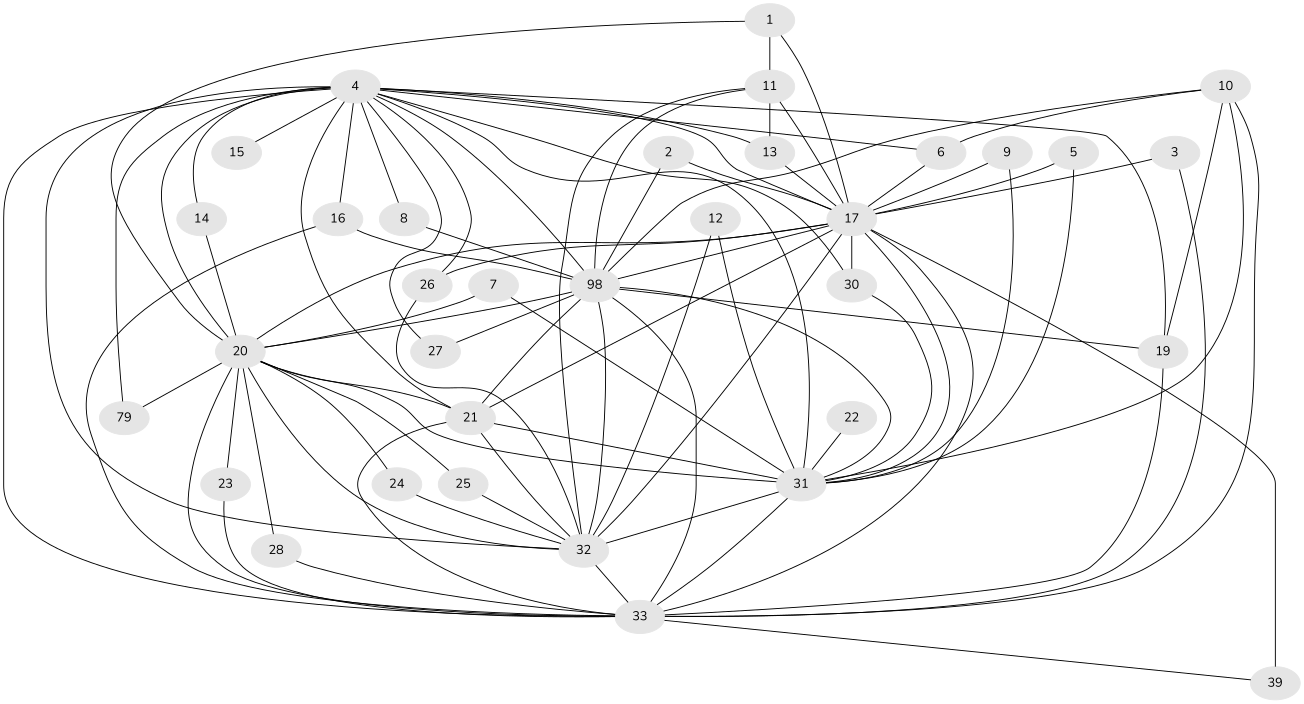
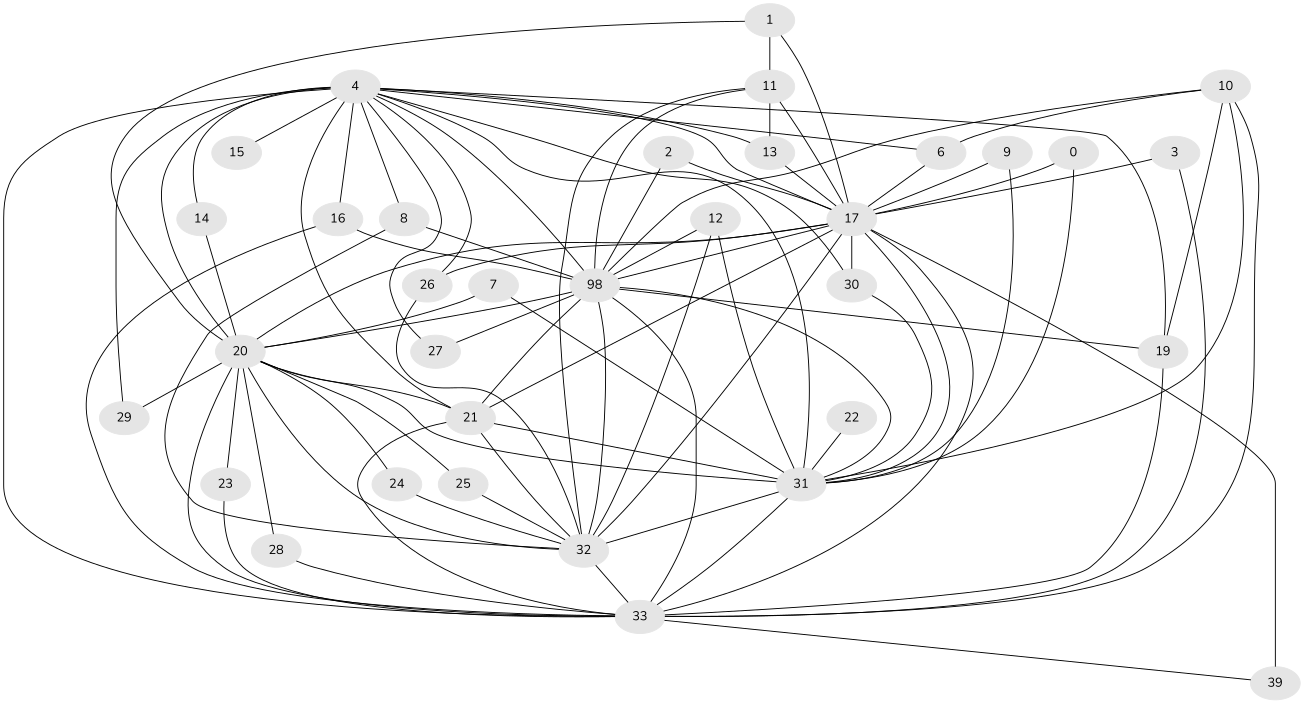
  graph {
    fontname=Nunito
    node [color=gray90 fontname=Nunito style=filled]
    edge [fontname=Nunito weight=1.0]
    1
    11
    17
    20
    n5 [label=98]
    13
    32
    33
    21
    26
    30
    31
    n13 [label=39]
-   29 [label=79]
+   29
    23
    24
    25
    28
    2
    19
    27
    3
    4
    6
    8
    14
    15
    16
-   5
+   5 [label=0]
    7
    9
    10
    12
    22
    1 -- 11
    1 -- 17
    1 -- 20
    11 -- 17 [weight=2.0]
    11 -- n5
    11 -- 13
    11 -- 32
    17 -- 20 [weight=2.0]
    17 -- n5 [weight=2.0]
    17 -- 32 [weight=4.0]
    17 -- 33 [weight=2.0]
    17 -- 21 [weight=3.0]
    17 -- 26 [weight=2.0]
    17 -- 30 [weight=2.0]
    17 -- 31 [weight=3.0]
    17 -- n13 [weight=2.0]
    20 -- 32
    20 -- 33
    20 -- 21 [weight=2.0]
    20 -- 31
    20 -- 29
    20 -- 23
    20 -- 24
    20 -- 25
    20 -- 28
    n5 -- 20
    n5 -- 32
    n5 -- 33
    n5 -- 21 [weight=3.0]
    n5 -- 31
    n5 -- 19
    n5 -- 27
    13 -- 17
    32 -- 33
    33 -- n13
    21 -- 32
    21 -- 33
    21 -- 31
    26 -- 32
    30 -- 31
    31 -- 32 [weight=2.0]
    31 -- 33 [weight=2.0]
    23 -- 33
    24 -- 32
    25 -- 32
    28 -- 33
    2 -- 17
    2 -- n5
    19 -- 33
    3 -- 17
    3 -- 33
    4 -- 17 [weight=4.0]
    4 -- 20 [weight=3.0]
    4 -- n5 [weight=3.0]
    4 -- 13
-   4 -- 32 [weight=2.0]
+   8 -- 32 [weight=2.0]
    4 -- 33 [weight=3.0]
    4 -- 21 [weight=3.0]
    4 -- 26
    4 -- 30
    4 -- 31 [weight=2.0]
    4 -- 29
    4 -- 19
    4 -- 27
    4 -- 6
    4 -- 8
    4 -- 14
    4 -- 15
    4 -- 16 [weight=2.0]
    6 -- 17
    8 -- n5
    14 -- 20
    16 -- n5
    16 -- 33
    5 -- 17
    5 -- 31
    7 -- 20
    7 -- 31
    9 -- 17
    9 -- 31
    10 -- n5
    10 -- 33
    10 -- 31
    10 -- 19
    10 -- 6
+   12 -- n5
    12 -- 32
    12 -- 31
    22 -- 31
  }
